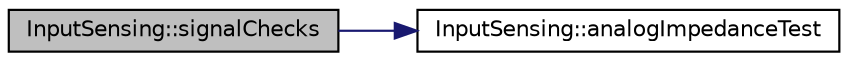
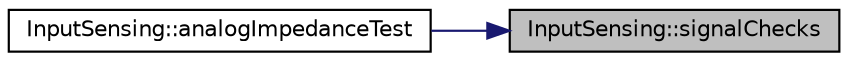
  digraph {
    rankdir=LR
    node [color=black fontname=Helvetica fontsize=10 shape=record style=filled]
    n1 [fillcolor=grey75 fontcolor=black height=0.2 label="InputSensing::signalChecks" width=0.4]
    n2 [fillcolor=white height=0.2 label="InputSensing::analogImpedanceTest" width=0.4]
-   n1 -> n2 [color=midnightblue fontname=Helvetica fontsize=10 labelfontname=Helvetica labelfontsize=10 style=solid]
+   n2 -> n1 [color=midnightblue fontname=Helvetica fontsize=10 labelfontname=Helvetica labelfontsize=10 style=solid]
  }
